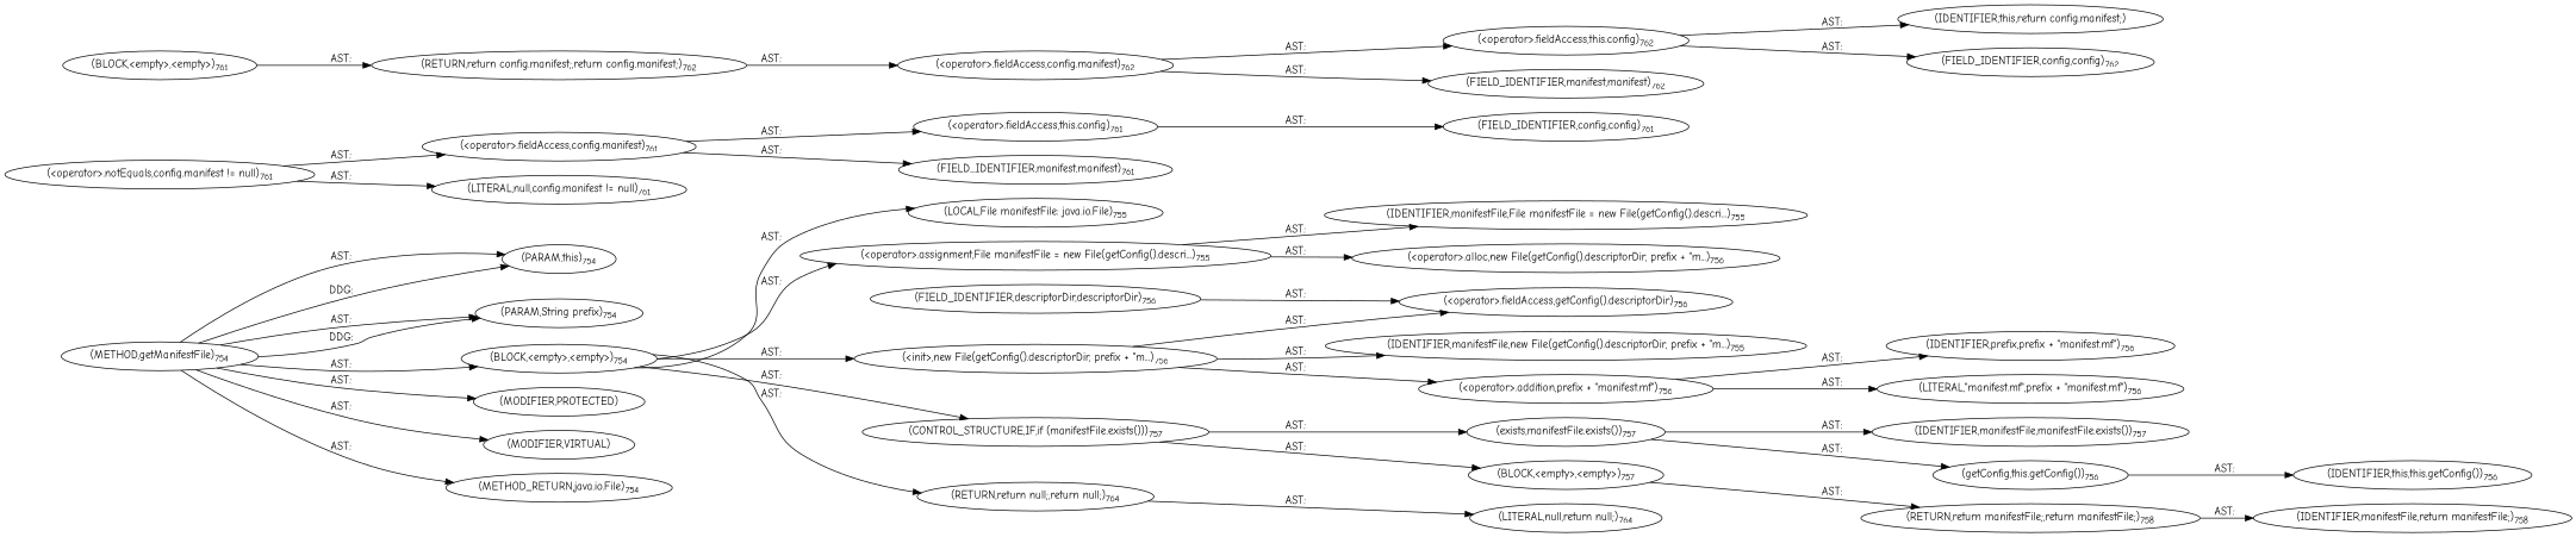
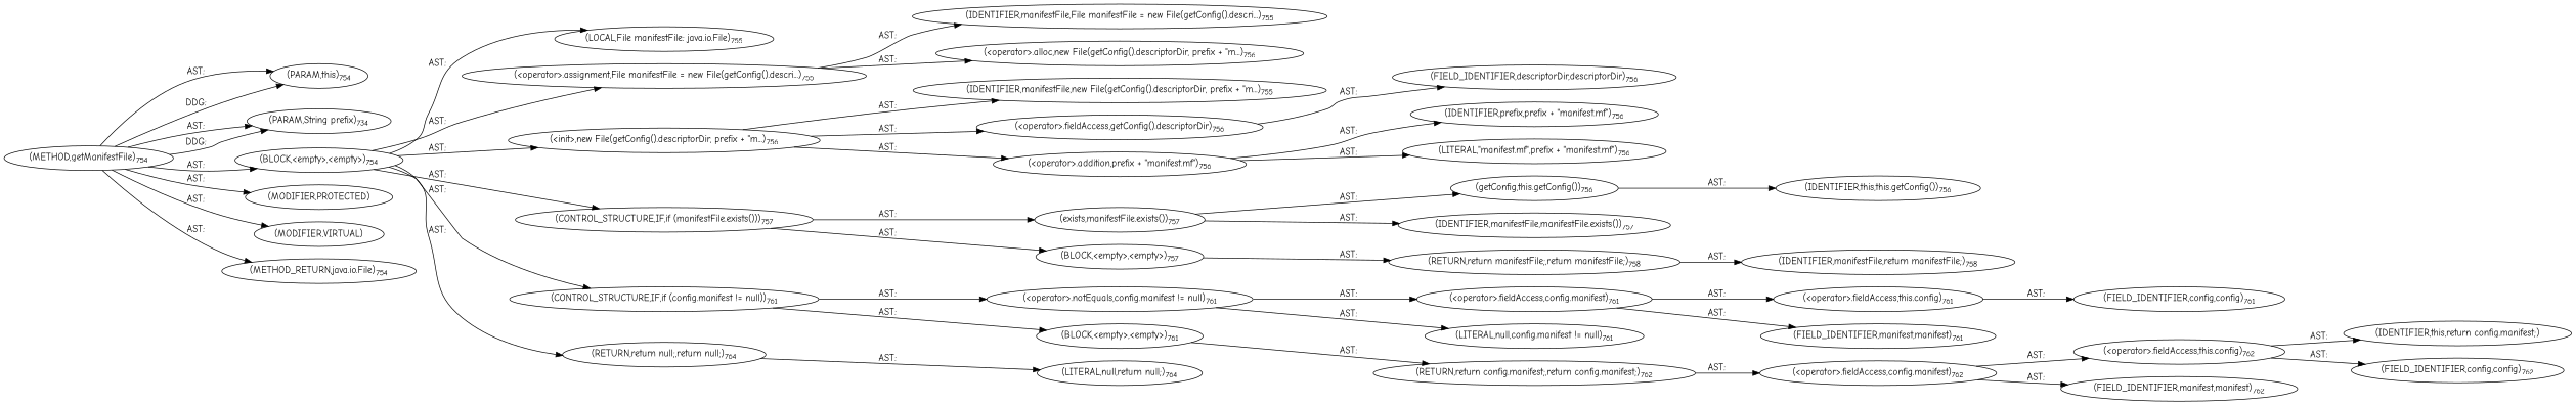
  digraph {
    fontname="Comic Neue"
    rankdir=LR
    node [fontname="Comic Neue"]
    edge [fontname="Comic Neue"]
    n1 [label=<(METHOD,getManifestFile)<SUB>754</SUB>>]
    n2 [label=<(PARAM,this)<SUB>754</SUB>>]
-   n3 [label=<(PARAM,String prefix)<SUB>754</SUB>>]
+   n3 [label=<(PARAM,String prefix)<SUB>734</SUB>>]
    n4 [label=<(BLOCK,&lt;empty&gt;,&lt;empty&gt;)<SUB>754</SUB>>]
    n5 [label=<(MODIFIER,PROTECTED)>]
    n6 [label=<(MODIFIER,VIRTUAL)>]
    n7 [label=<(METHOD_RETURN,java.io.File)<SUB>754</SUB>>]
    n8 [label=<(LOCAL,File manifestFile: java.io.File)<SUB>755</SUB>>]
    n9 [label=<(&lt;operator&gt;.assignment,File manifestFile = new File(getConfig().descri...)<SUB>755</SUB>>]
    n10 [label=<(&lt;init&gt;,new File(getConfig().descriptorDir, prefix + &quot;m...)<SUB>756</SUB>>]
    n11 [label=<(CONTROL_STRUCTURE,IF,if (manifestFile.exists()))<SUB>757</SUB>>]
+   n12 [label=<(CONTROL_STRUCTURE,IF,if (config.manifest != null))<SUB>761</SUB>>]
    n13 [label=<(RETURN,return null;,return null;)<SUB>764</SUB>>]
    n14 [label=<(IDENTIFIER,manifestFile,File manifestFile = new File(getConfig().descri...)<SUB>755</SUB>>]
    n15 [label=<(&lt;operator&gt;.alloc,new File(getConfig().descriptorDir, prefix + &quot;m...)<SUB>756</SUB>>]
    n16 [label=<(IDENTIFIER,manifestFile,new File(getConfig().descriptorDir, prefix + &quot;m...)<SUB>755</SUB>>]
    n17 [label=<(&lt;operator&gt;.fieldAccess,getConfig().descriptorDir)<SUB>756</SUB>>]
    n18 [label=<(&lt;operator&gt;.addition,prefix + &quot;manifest.mf&quot;)<SUB>756</SUB>>]
    n19 [label=<(exists,manifestFile.exists())<SUB>757</SUB>>]
    n20 [label=<(BLOCK,&lt;empty&gt;,&lt;empty&gt;)<SUB>757</SUB>>]
    n21 [label=<(&lt;operator&gt;.notEquals,config.manifest != null)<SUB>761</SUB>>]
    n22 [label=<(BLOCK,&lt;empty&gt;,&lt;empty&gt;)<SUB>761</SUB>>]
    n23 [label=<(LITERAL,null,return null;)<SUB>764</SUB>>]
    n24 [label=<(FIELD_IDENTIFIER,descriptorDir,descriptorDir)<SUB>756</SUB>>]
    n25 [label=<(IDENTIFIER,prefix,prefix + &quot;manifest.mf&quot;)<SUB>756</SUB>>]
    n26 [label=<(LITERAL,&quot;manifest.mf&quot;,prefix + &quot;manifest.mf&quot;)<SUB>756</SUB>>]
    n27 [label=<(getConfig,this.getConfig())<SUB>756</SUB>>]
    n28 [label=<(IDENTIFIER,this,this.getConfig())<SUB>756</SUB>>]
    n29 [label=<(IDENTIFIER,manifestFile,manifestFile.exists())<SUB>757</SUB>>]
    n30 [label=<(RETURN,return manifestFile;,return manifestFile;)<SUB>758</SUB>>]
    n31 [label=<(IDENTIFIER,manifestFile,return manifestFile;)<SUB>758</SUB>>]
    n32 [label=<(&lt;operator&gt;.fieldAccess,config.manifest)<SUB>761</SUB>>]
    n33 [label=<(LITERAL,null,config.manifest != null)<SUB>761</SUB>>]
    n34 [label=<(RETURN,return config.manifest;,return config.manifest;)<SUB>762</SUB>>]
    n35 [label=<(&lt;operator&gt;.fieldAccess,this.config)<SUB>761</SUB>>]
    n36 [label=<(FIELD_IDENTIFIER,manifest,manifest)<SUB>761</SUB>>]
    n37 [label=<(FIELD_IDENTIFIER,config,config)<SUB>761</SUB>>]
    n38 [label=<(&lt;operator&gt;.fieldAccess,config.manifest)<SUB>762</SUB>>]
    n39 [label=<(&lt;operator&gt;.fieldAccess,this.config)<SUB>762</SUB>>]
    n40 [label=<(FIELD_IDENTIFIER,manifest,manifest)<SUB>762</SUB>>]
    n41 [label=<(IDENTIFIER,this,return config.manifest;)>]
    n42 [label=<(FIELD_IDENTIFIER,config,config)<SUB>762</SUB>>]
    n1 -> n2 [label="AST: "]
    n1 -> n2 [label="DDG: "]
    n1 -> n3 [label="AST: "]
    n1 -> n3 [label="DDG: "]
    n1 -> n4 [label="AST: "]
    n1 -> n5 [label="AST: "]
    n1 -> n6 [label="AST: "]
    n1 -> n7 [label="AST: "]
    n4 -> n8 [label="AST: "]
    n4 -> n9 [label="AST: "]
    n4 -> n10 [label="AST: "]
    n4 -> n11 [label="AST: "]
+   n4 -> n12 [label="AST: "]
    n4 -> n13 [label="AST: "]
    n9 -> n14 [label="AST: "]
    n9 -> n15 [label="AST: "]
    n10 -> n16 [label="AST: "]
    n10 -> n17 [label="AST: "]
    n10 -> n18 [label="AST: "]
    n11 -> n19 [label="AST: "]
    n11 -> n20 [label="AST: "]
+   n12 -> n21 [label="AST: "]
+   n12 -> n22 [label="AST: "]
    n13 -> n23 [label="AST: "]
-   n24 -> n17 [label="AST: "]
+   n17 -> n24 [label="AST: "]
    n18 -> n25 [label="AST: "]
    n18 -> n26 [label="AST: "]
    n19 -> n27 [label="AST: "]
    n19 -> n29 [label="AST: "]
    n20 -> n30 [label="AST: "]
    n21 -> n32 [label="AST: "]
    n21 -> n33 [label="AST: "]
    n22 -> n34 [label="AST: "]
    n27 -> n28 [label="AST: "]
    n30 -> n31 [label="AST: "]
    n32 -> n35 [label="AST: "]
    n32 -> n36 [label="AST: "]
    n34 -> n38 [label="AST: "]
    n35 -> n37 [label="AST: "]
    n38 -> n39 [label="AST: "]
    n38 -> n40 [label="AST: "]
    n39 -> n41 [label="AST: "]
    n39 -> n42 [label="AST: "]
  }
